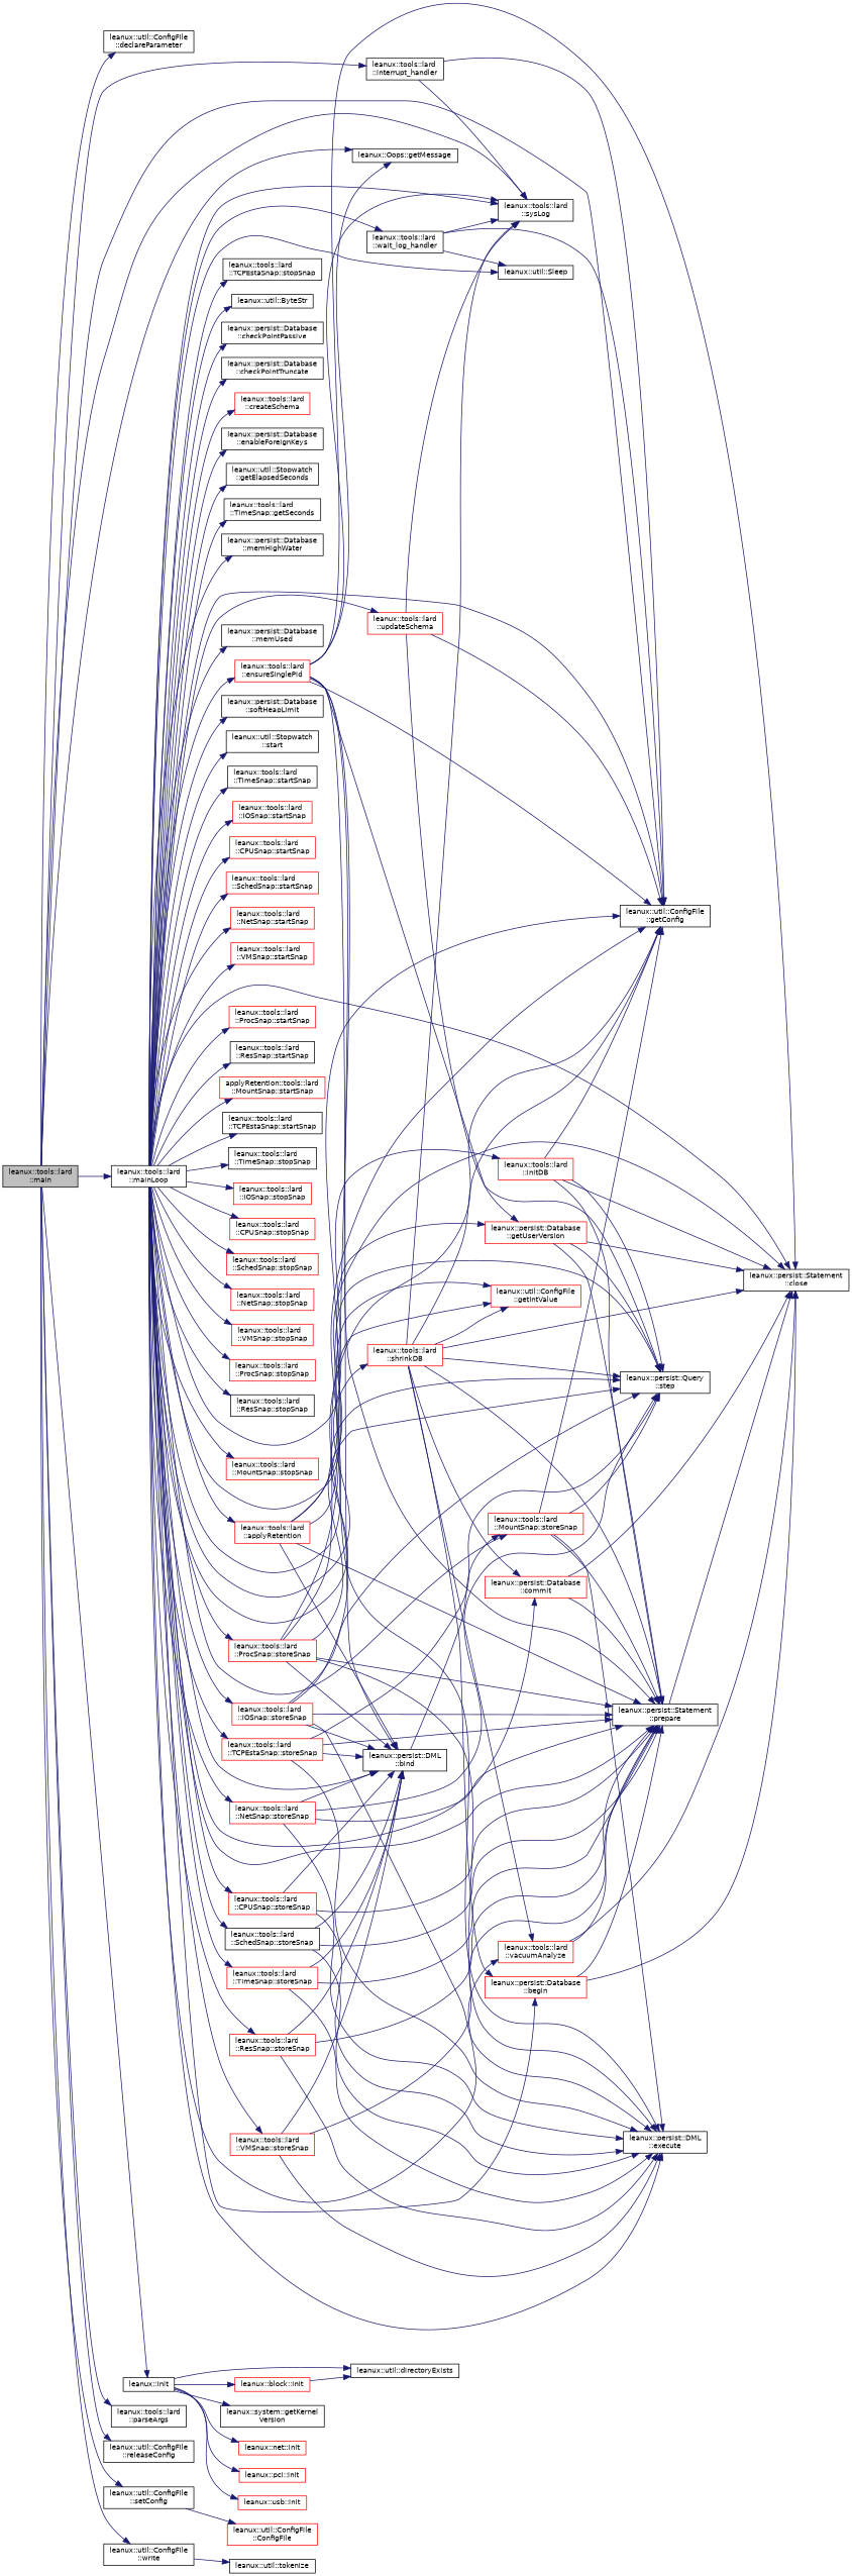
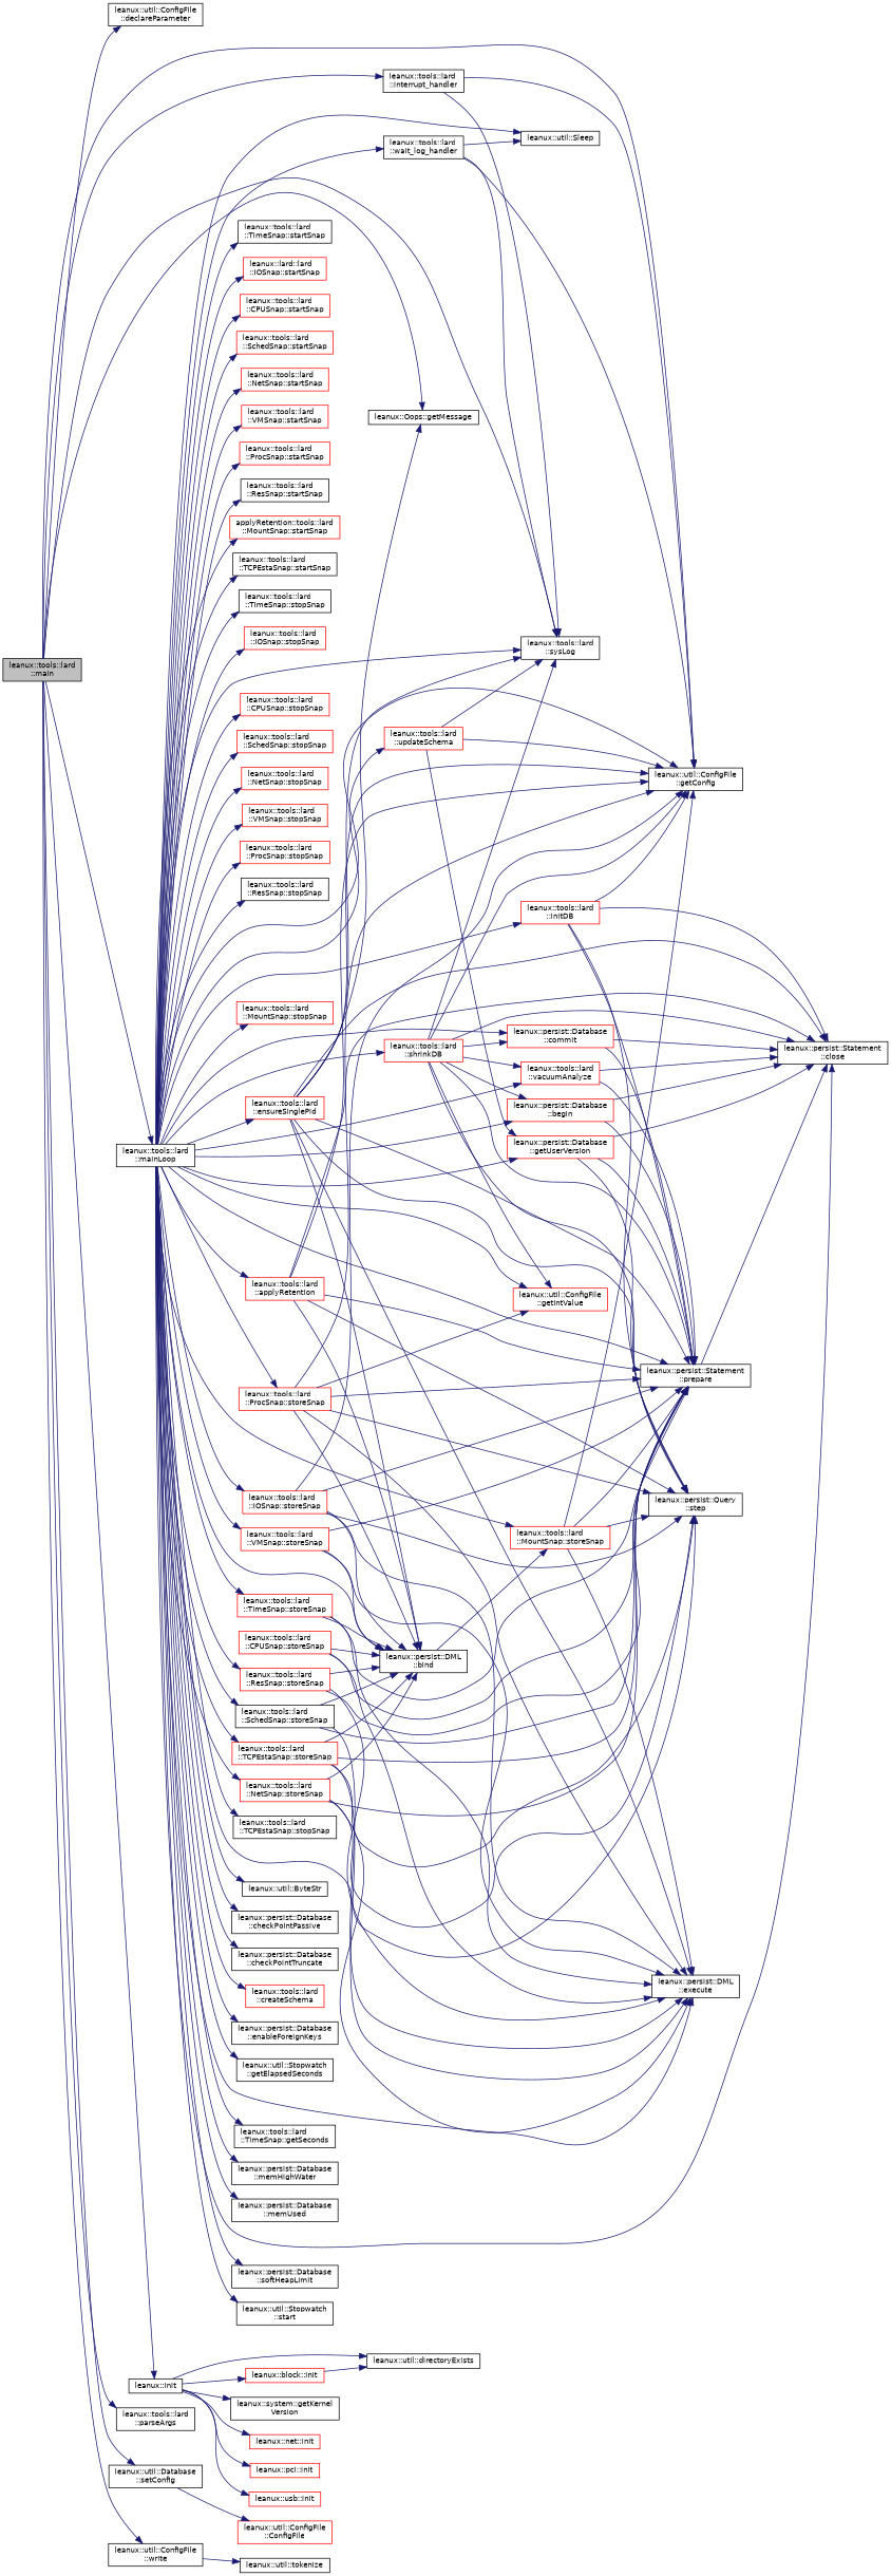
  digraph {
    rankdir=LR
    node [color=black fontname=Helvetica fontsize=10 shape=record]
    edge [color=midnightblue fontname=Helvetica fontsize=10 labelfontname=Helvetica labelfontsize=10 style=solid]
    n1 [fillcolor=grey75 fontcolor=black height=0.2 label="leanux::tools::lard\l::main" style=filled width=0.4]
    n2 [height=0.2 label="leanux::util::ConfigFile\l::declareParameter" width=0.4]
    n3 [height=0.2 label="leanux::util::ConfigFile\l::getConfig" width=0.4]
    n4 [height=0.2 label="leanux::Oops::getMessage" width=0.4]
    n5 [height=0.2 label="leanux::init" width=0.4]
    n6 [height=0.2 label="leanux::tools::lard\l::interrupt_handler" width=0.4]
    n7 [height=0.2 label="leanux::tools::lard\l::sysLog" width=0.4]
    n8 [height=0.2 label="leanux::tools::lard\l::mainLoop" width=0.4]
    n9 [height=0.2 label="leanux::tools::lard\l::parseArgs" width=0.4]
-   n10 [height=0.2 label="leanux::util::ConfigFile\l::releaseConfig" width=0.4]
-   n11 [height=0.2 label="leanux::util::ConfigFile\l::setConfig" width=0.4]
+   n11 [height=0.2 label="leanux::util::Database\l::setConfig" width=0.4]
    n12 [height=0.2 label="leanux::util::ConfigFile\l::write" width=0.4]
    n13 [height=0.2 label="leanux::util::directoryExists" width=0.4]
    n14 [height=0.2 label="leanux::system::getKernel\lVersion" width=0.4]
    n15 [color=red height=0.2 label="leanux::net::init" width=0.4]
    n16 [color=red height=0.2 label="leanux::pci::init" width=0.4]
    n17 [color=red height=0.2 label="leanux::usb::init" width=0.4]
    n18 [color=red height=0.2 label="leanux::block::init" width=0.4]
    n19 [color=red height=0.2 label="leanux::tools::lard\l::applyRetention" width=0.4]
    n20 [height=0.2 label="leanux::persist::DML\l::bind" width=0.4]
    n21 [height=0.2 label="leanux::persist::Statement\l::close" width=0.4]
    n22 [height=0.2 label="leanux::persist::Statement\l::prepare" width=0.4]
    n23 [height=0.2 label="leanux::persist::Query\l::step" width=0.4]
    n24 [color=red height=0.2 label="leanux::persist::Database\l::begin" width=0.4]
    n25 [height=0.2 label="leanux::util::ByteStr" width=0.4]
    n26 [height=0.2 label="leanux::persist::Database\l::checkPointPassive" width=0.4]
    n27 [height=0.2 label="leanux::persist::Database\l::checkPointTruncate" width=0.4]
    n28 [color=red height=0.2 label="leanux::persist::Database\l::commit" width=0.4]
    n29 [color=red height=0.2 label="leanux::tools::lard\l::createSchema" width=0.4]
    n30 [height=0.2 label="leanux::persist::Database\l::enableForeignKeys" width=0.4]
    n31 [color=red height=0.2 label="leanux::tools::lard\l::ensureSinglePid" width=0.4]
    n32 [height=0.2 label="leanux::persist::DML\l::execute" width=0.4]
    n33 [height=0.2 label="leanux::util::Stopwatch\l::getElapsedSeconds" width=0.4]
    n34 [color=red height=0.2 label="leanux::util::ConfigFile\l::getIntValue" width=0.4]
    n35 [height=0.2 label="leanux::tools::lard\l::TimeSnap::getSeconds" width=0.4]
    n36 [color=red height=0.2 label="leanux::persist::Database\l::getUserVersion" width=0.4]
    n37 [color=red height=0.2 label="leanux::tools::lard\l::initDB" width=0.4]
    n38 [height=0.2 label="leanux::persist::Database\l::memHighWater" width=0.4]
    n39 [height=0.2 label="leanux::persist::Database\l::memUsed" width=0.4]
    n40 [color=red height=0.2 label="leanux::tools::lard\l::shrinkDB" width=0.4]
    n41 [color=red height=0.2 label="leanux::tools::lard\l::vacuumAnalyze" width=0.4]
    n42 [height=0.2 label="leanux::util::Sleep" width=0.4]
    n43 [height=0.2 label="leanux::persist::Database\l::softHeapLimit" width=0.4]
    n44 [height=0.2 label="leanux::util::Stopwatch\l::start" width=0.4]
    n45 [height=0.2 label="leanux::tools::lard\l::TimeSnap::startSnap" width=0.4]
-   n46 [color=red height=0.2 label="leanux::tools::lard\l::IOSnap::startSnap" width=0.4]
+   n46 [color=red height=0.2 label="leanux::lard::lard\l::IOSnap::startSnap" width=0.4]
    n47 [color=red height=0.2 label="leanux::tools::lard\l::CPUSnap::startSnap" width=0.4]
    n48 [color=red height=0.2 label="leanux::tools::lard\l::SchedSnap::startSnap" width=0.4]
    n49 [color=red height=0.2 label="leanux::tools::lard\l::NetSnap::startSnap" width=0.4]
    n50 [color=red height=0.2 label="leanux::tools::lard\l::VMSnap::startSnap" width=0.4]
    n51 [color=red height=0.2 label="leanux::tools::lard\l::ProcSnap::startSnap" width=0.4]
    n52 [height=0.2 label="leanux::tools::lard\l::ResSnap::startSnap" width=0.4]
    n53 [color=red height=0.2 label="applyRetention::tools::lard\l::MountSnap::startSnap" width=0.4]
    n54 [height=0.2 label="leanux::tools::lard\l::TCPEstaSnap::startSnap" width=0.4]
    n55 [height=0.2 label="leanux::tools::lard\l::TimeSnap::stopSnap" width=0.4]
    n56 [color=red height=0.2 label="leanux::tools::lard\l::IOSnap::stopSnap" width=0.4]
    n57 [color=red height=0.2 label="leanux::tools::lard\l::CPUSnap::stopSnap" width=0.4]
    n58 [color=red height=0.2 label="leanux::tools::lard\l::SchedSnap::stopSnap" width=0.4]
    n59 [color=red height=0.2 label="leanux::tools::lard\l::NetSnap::stopSnap" width=0.4]
    n60 [color=red height=0.2 label="leanux::tools::lard\l::VMSnap::stopSnap" width=0.4]
    n61 [color=red height=0.2 label="leanux::tools::lard\l::ProcSnap::stopSnap" width=0.4]
    n62 [height=0.2 label="leanux::tools::lard\l::ResSnap::stopSnap" width=0.4]
    n63 [color=red height=0.2 label="leanux::tools::lard\l::MountSnap::stopSnap" width=0.4]
    n64 [height=0.2 label="leanux::tools::lard\l::TCPEstaSnap::stopSnap" width=0.4]
    n65 [color=red height=0.2 label="leanux::tools::lard\l::TimeSnap::storeSnap" width=0.4]
    n66 [color=red height=0.2 label="leanux::tools::lard\l::IOSnap::storeSnap" width=0.4]
    n67 [color=red height=0.2 label="leanux::tools::lard\l::CPUSnap::storeSnap" width=0.4]
    n68 [height=0.2 label="leanux::tools::lard\l::SchedSnap::storeSnap" width=0.4]
    n69 [color=red height=0.2 label="leanux::tools::lard\l::NetSnap::storeSnap" width=0.4]
    n70 [color=red height=0.2 label="leanux::tools::lard\l::VMSnap::storeSnap" width=0.4]
    n71 [color=red height=0.2 label="leanux::tools::lard\l::ProcSnap::storeSnap" width=0.4]
    n72 [color=red height=0.2 label="leanux::tools::lard\l::ResSnap::storeSnap" width=0.4]
    n73 [color=red height=0.2 label="leanux::tools::lard\l::MountSnap::storeSnap" width=0.4]
    n74 [color=red height=0.2 label="leanux::tools::lard\l::TCPEstaSnap::storeSnap" width=0.4]
    n75 [color=red height=0.2 label="leanux::tools::lard\l::updateSchema" width=0.4]
    n76 [height=0.2 label="leanux::tools::lard\l::wait_log_handler" width=0.4]
    n77 [color=red height=0.2 label="leanux::util::ConfigFile\l::ConfigFile" width=0.4]
    n78 [height=0.2 label="leanux::util::tokenize" width=0.4]
    n1 -> n2
    n1 -> n3
    n1 -> n4
    n1 -> n5
    n1 -> n6
    n1 -> n7
    n1 -> n8
    n1 -> n9
-   n1 -> n10
    n1 -> n11
    n1 -> n12
    n5 -> n13
    n5 -> n14
    n5 -> n15
    n5 -> n16
    n5 -> n17
    n5 -> n18
    n6 -> n3
    n6 -> n7
    n8 -> n3
    n8 -> n7
    n8 -> n19
    n8 -> n20
    n8 -> n21
    n8 -> n22
    n8 -> n23
    n8 -> n24
    n8 -> n25
    n8 -> n26
    n8 -> n27
    n8 -> n28
    n8 -> n29
    n8 -> n30
    n8 -> n31
    n8 -> n32
    n8 -> n33
    n8 -> n34
    n8 -> n35
    n8 -> n36
    n8 -> n37
    n8 -> n38
    n8 -> n39
    n8 -> n40
    n8 -> n41
    n8 -> n42
    n8 -> n43
    n8 -> n44
    n8 -> n45
    n8 -> n46
    n8 -> n47
    n8 -> n48
    n8 -> n49
    n8 -> n50
    n8 -> n51
    n8 -> n52
    n8 -> n53
    n8 -> n54
    n8 -> n55
    n8 -> n56
    n8 -> n57
    n8 -> n58
    n8 -> n59
    n8 -> n60
    n8 -> n61
    n8 -> n62
    n8 -> n63
    n8 -> n64
    n8 -> n65
    n8 -> n66
-   n8 -> n67
    n8 -> n68
    n8 -> n69
    n8 -> n70
    n8 -> n71
    n8 -> n72
    n8 -> n73
    n8 -> n74
    n8 -> n75
    n8 -> n76
    n11 -> n77
    n12 -> n78
    n18 -> n13
    n19 -> n3
    n19 -> n20
    n19 -> n21
    n19 -> n22
    n19 -> n23
    n20 -> n73
    n22 -> n21
    n24 -> n21
    n24 -> n22
    n28 -> n21
    n28 -> n22
    n31 -> n3
    n31 -> n4
    n31 -> n7
    n31 -> n20
    n31 -> n21
    n31 -> n22
    n31 -> n23
    n31 -> n32
    n36 -> n21
    n36 -> n22
    n36 -> n23
    n37 -> n3
    n37 -> n21
    n37 -> n22
    n37 -> n23
    n40 -> n3
    n40 -> n7
    n40 -> n21
    n40 -> n22
    n40 -> n23
    n40 -> n24
    n40 -> n28
    n40 -> n34
    n40 -> n41
    n41 -> n21
    n41 -> n22
    n65 -> n20
    n65 -> n22
    n65 -> n32
    n66 -> n3
    n66 -> n20
    n66 -> n22
    n66 -> n23
    n66 -> n32
    n67 -> n20
    n67 -> n22
    n67 -> n32
    n68 -> n20
    n68 -> n22
    n68 -> n32
    n69 -> n20
    n69 -> n22
    n69 -> n23
    n69 -> n32
    n70 -> n20
    n70 -> n22
    n70 -> n32
    n71 -> n3
    n71 -> n20
    n71 -> n22
    n71 -> n23
    n71 -> n32
    n71 -> n34
    n72 -> n20
    n72 -> n22
    n72 -> n32
    n73 -> n3
    n73 -> n22
    n73 -> n23
    n73 -> n32
    n74 -> n20
    n74 -> n22
    n74 -> n23
    n74 -> n32
    n75 -> n3
    n75 -> n7
    n75 -> n36
    n76 -> n3
    n76 -> n7
    n76 -> n42
  }
